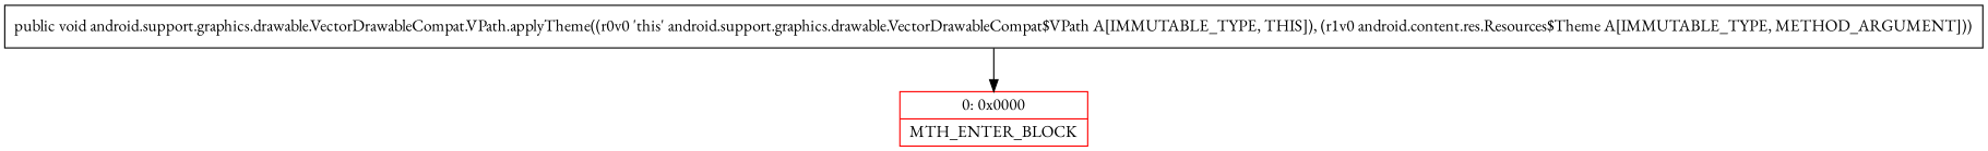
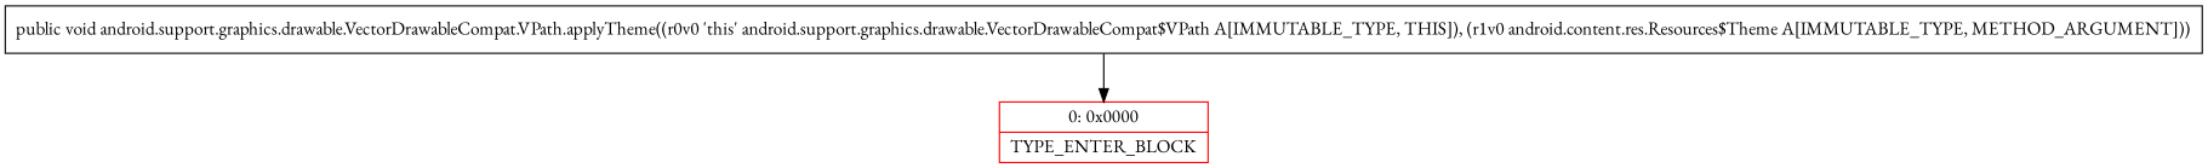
  digraph {
    fontname="EB Garamond"
    node [shape=record fontname="EB Garamond"]
-   n1 [color=red label="{0\:\ 0x0000|MTH_ENTER_BLOCK\l}"]
+   n1 [color=red label="{0\:\ 0x0000|TYPE_ENTER_BLOCK\l}"]
    n2 [label="{public void android.support.graphics.drawable.VectorDrawableCompat.VPath.applyTheme((r0v0 'this' android.support.graphics.drawable.VectorDrawableCompat$VPath A[IMMUTABLE_TYPE, THIS]), (r1v0 android.content.res.Resources$Theme A[IMMUTABLE_TYPE, METHOD_ARGUMENT])) }"]
    subgraph cluster_1 {
      label="R(0)"
    }
    n2 -> n1 [fontname="EB Garamond"]
  }
